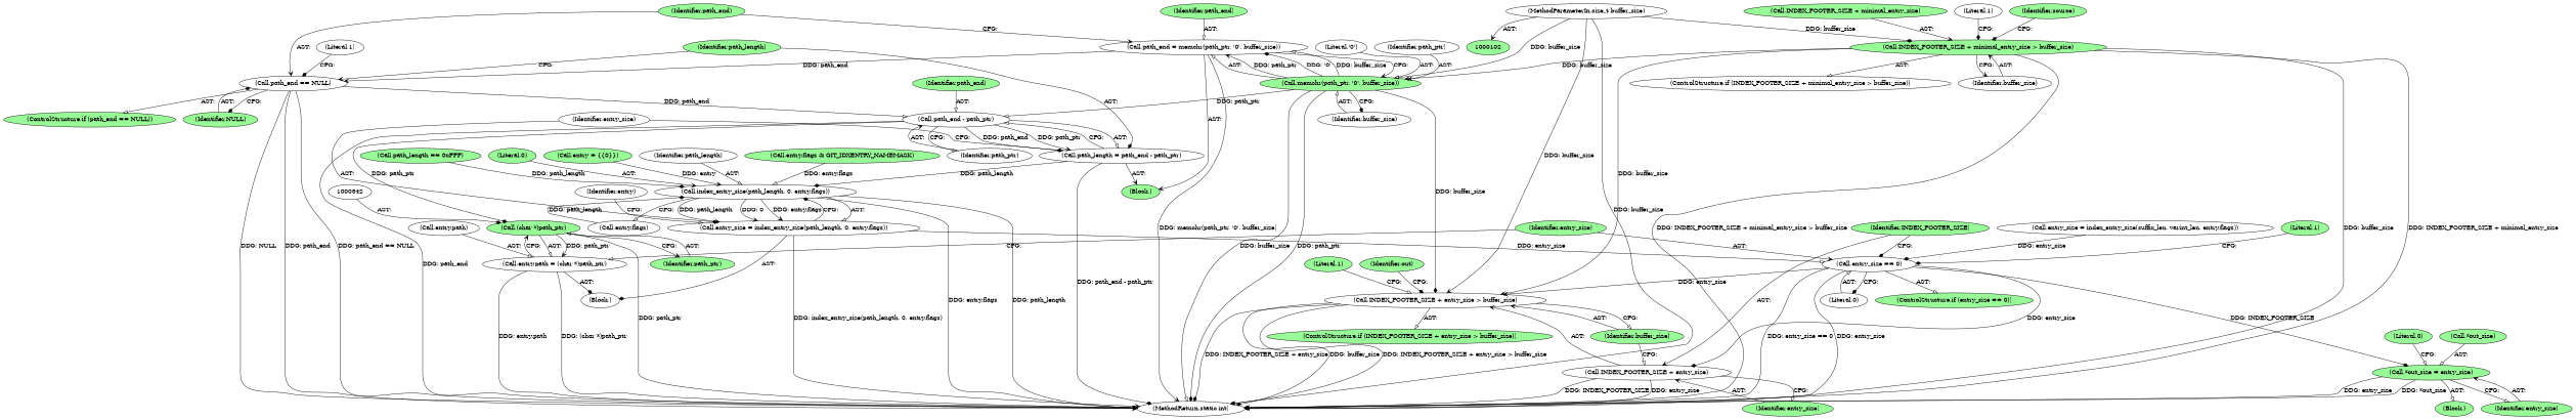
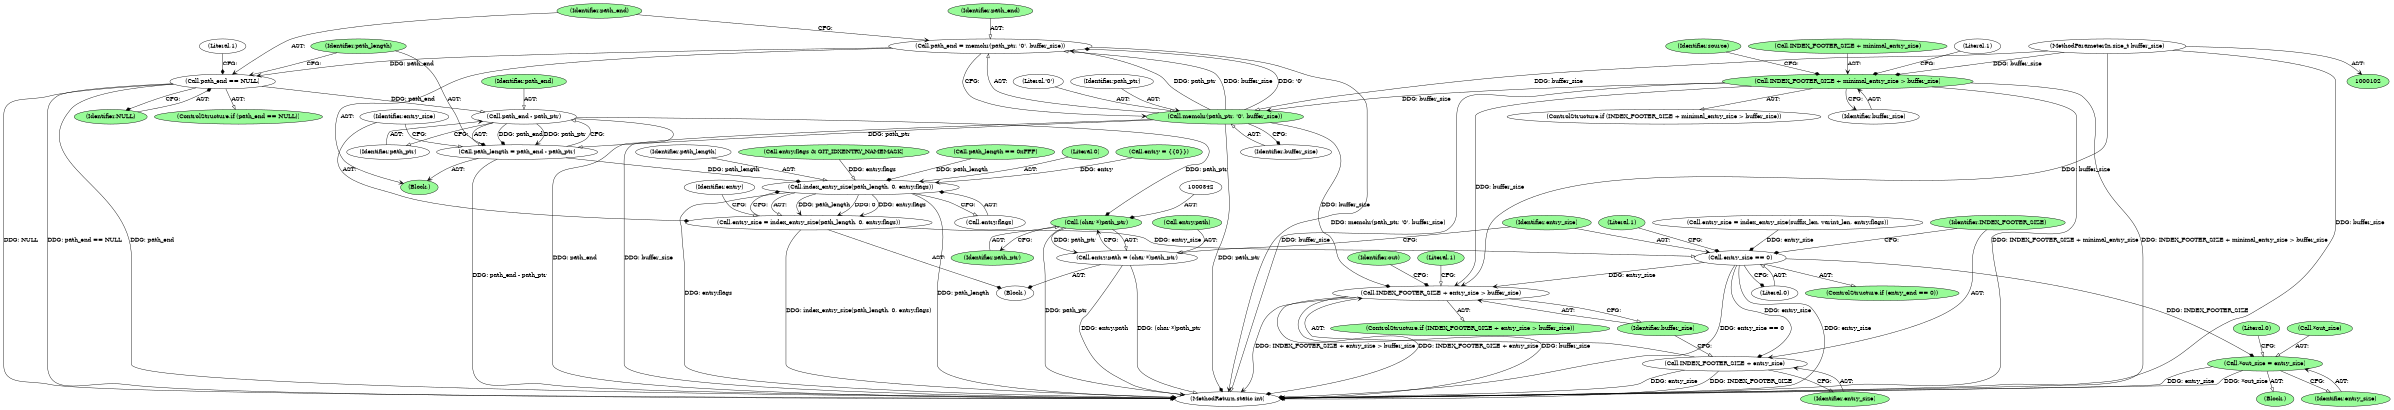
  digraph {
    node [fillcolor=palegreen style=filled]
    edge [arrowhead=onormal]
    n1 [fillcolor=white label="(Call,path_end == NULL)"]
    n2 [fillcolor=white label="(Call,path_end - path_ptr)"]
    n3 [label="(Identifier,NULL)"]
    n4 [label="(ControlStructure,if (path_end == NULL))"]
    n5 [fillcolor=white label="(MethodReturn,static int)"]
    n6 [fillcolor=white label="(Call,path_length = path_end - path_ptr)"]
    n7 [label="(Call,(char *)path_ptr)"]
    n8 [fillcolor=white label="(Identifier,path_ptr)"]
    n9 [fillcolor=white label="(Call,path_end = memchr(path_ptr, '\0', buffer_size))"]
    n10 [label="(Call,memchr(path_ptr, '\0', buffer_size))"]
    n11 [label="(Block,)"]
    n12 [fillcolor=white label="(Call,INDEX_FOOTER_SIZE + entry_size > buffer_size)"]
    n13 [fillcolor=white label="(Identifier,buffer_size)"]
    n14 [label="(Identifier,buffer_size)"]
    n15 [label="(ControlStructure,if (INDEX_FOOTER_SIZE + entry_size > buffer_size))"]
    n16 [label="(Call,INDEX_FOOTER_SIZE + minimal_entry_size > buffer_size)"]
    n17 [fillcolor=white label="(ControlStructure,if (INDEX_FOOTER_SIZE + minimal_entry_size > buffer_size))"]
    n18 [fillcolor=white label="(Identifier,buffer_size)"]
    n19 [fillcolor=white label="(MethodParameterIn,size_t buffer_size)"]
    1000102
    n21 [fillcolor=white label="(Call,index_entry_size(path_length, 0, entry.flags))"]
    n22 [fillcolor=white label="(Call,entry.path = (char *)path_ptr)"]
    n23 [label="(Identifier,path_ptr)"]
    n24 [fillcolor=white label="(Call,entry_size = index_entry_size(path_length, 0, entry.flags))"]
    n25 [fillcolor=white label="(Call,entry.flags)"]
    n26 [fillcolor=white label="(Call,entry_size == 0)"]
    n27 [fillcolor=white label="(Block,)"]
    n28 [fillcolor=white label="(Call,INDEX_FOOTER_SIZE + entry_size)"]
    n29 [label="(Call,*out_size = entry_size)"]
    n30 [fillcolor=white label="(Literal,0)"]
-   n31 [label="(ControlStructure,if (entry_size == 0))"]
+   n31 [label="(ControlStructure,if (entry_end == 0))"]
    n32 [label="(Identifier,entry_size)"]
    n33 [label="(Block,)"]
    n34 [label="(Identifier,entry_size)"]
    n35 [label="(Call,path_length == 0xFFF)"]
    n36 [label="(Literal,0)"]
    n37 [label="(Identifier,entry_size)"]
    n38 [fillcolor=white label="(Literal,'\0')"]
    n39 [label="(Literal,1)"]
    n40 [fillcolor=white label="(Identifier,entry_size)"]
    n41 [label="(Identifier,INDEX_FOOTER_SIZE)"]
    n42 [label="(Identifier,path_length)"]
    n43 [label="(Identifier,path_end)"]
    n44 [fillcolor=white label="(Literal,1)"]
    n45 [label="(Identifier,source)"]
    n46 [label="(Literal,0)"]
    n47 [label="(Call,INDEX_FOOTER_SIZE + minimal_entry_size)"]
    n48 [label="(Literal,1)"]
    n49 [fillcolor=white label="(Literal,1)"]
    n50 [label="(Identifier,out)"]
    n51 [label="(Call,entry = {{0}})"]
    n52 [label="(Identifier,path_end)"]
    n53 [fillcolor=white label="(Identifier,path_length)"]
-   n54 [fillcolor=white label="(Call,entry.path)"]
+   n54 [label="(Call,entry.path)"]
    n55 [label="(Call,*out_size)"]
    n56 [fillcolor=white label="(Call,entry_size = index_entry_size(suffix_len, varint_len, entry.flags))"]
    n57 [fillcolor=white label="(Identifier,path_ptr)"]
    n58 [label="(Identifier,path_end)"]
    n59 [label="(Call,entry.flags & GIT_IDXENTRY_NAMEMASK)"]
    n60 [fillcolor=white label="(Identifier,entry)"]
    1000342 [fillcolor=white]
    n1 -> n2 [label="DDG: path_end"]
    n1 -> n3 [arrowhead=diamond label="CFG: "]
    n1 -> n4 [label="AST: "]
    n1 -> n5 [label="DDG: path_end == NULL"]
    n1 -> n5 [arrowhead=vee label="DDG: path_end"]
    n1 -> n5 [arrowhead=diamond label="DDG: NULL"]
    n2 -> n5 [arrowhead=diamond label="DDG: path_end"]
    n2 -> n6 [label="AST: "]
    n2 -> n6 [arrowhead=diamond label="DDG: path_end"]
    n2 -> n6 [arrowhead=vee label="DDG: path_ptr"]
    n2 -> n7 [arrowhead=diamond label="DDG: path_ptr"]
    n2 -> n8 [label="CFG: "]
    n3 -> n1 [arrowhead=diamond label="AST: "]
    n6 -> n2 [label="CFG: "]
    n6 -> n5 [arrowhead=diamond label="DDG: path_end - path_ptr"]
    n6 -> n11 [arrowhead=vee label="AST: "]
    n6 -> n21 [arrowhead=diamond label="DDG: path_length"]
    n7 -> n5 [label="DDG: path_ptr"]
    n7 -> n22 [label="AST: "]
    n7 -> n22 [arrowhead=vee label="DDG: path_ptr"]
    n7 -> n23 [arrowhead=vee label="CFG: "]
    n8 -> n2 [arrowhead=vee label="AST: "]
    n9 -> n1 [arrowhead=vee label="DDG: path_end"]
    n9 -> n5 [arrowhead=vee label="DDG: memchr(path_ptr, '\0', buffer_size)"]
    n9 -> n10 [arrowhead=vee label="CFG: "]
    n9 -> n11 [arrowhead=vee label="AST: "]
-   n10 -> n2 [label="DDG: path_ptr"]
+   n10 -> n6 [label="DDG: path_ptr"]
    n10 -> n5 [label="DDG: buffer_size"]
    n10 -> n5 [arrowhead=diamond label="DDG: path_ptr"]
    n10 -> n9 [label="AST: "]
    n10 -> n9 [arrowhead=vee label="DDG: path_ptr"]
    n10 -> n9 [arrowhead=diamond label="DDG: '\0'"]
    n10 -> n9 [label="DDG: buffer_size"]
    n10 -> n12 [arrowhead=diamond label="DDG: buffer_size"]
    n10 -> n13 [arrowhead=diamond label="CFG: "]
    n12 -> n5 [arrowhead=diamond label="DDG: INDEX_FOOTER_SIZE + entry_size"]
    n12 -> n5 [arrowhead=diamond label="DDG: buffer_size"]
    n12 -> n5 [arrowhead=vee label="DDG: INDEX_FOOTER_SIZE + entry_size > buffer_size"]
    n12 -> n14 [label="CFG: "]
    n12 -> n15 [label="AST: "]
    n13 -> n10 [label="AST: "]
    n14 -> n12 [arrowhead=vee label="AST: "]
    n14 -> n28 [label="CFG: "]
    n16 -> n5 [arrowhead=diamond label="DDG: INDEX_FOOTER_SIZE + minimal_entry_size > buffer_size"]
    n16 -> n5 [label="DDG: buffer_size"]
    n16 -> n5 [arrowhead=diamond label="DDG: INDEX_FOOTER_SIZE + minimal_entry_size"]
    n16 -> n10 [arrowhead=vee label="DDG: buffer_size"]
    n16 -> n12 [arrowhead=vee label="DDG: buffer_size"]
    n16 -> n17 [label="AST: "]
    n16 -> n18 [arrowhead=vee label="CFG: "]
    n18 -> n16 [arrowhead=vee label="AST: "]
    n19 -> n5 [arrowhead=diamond label="DDG: buffer_size"]
    n19 -> n10 [label="DDG: buffer_size"]
    n19 -> n12 [arrowhead=vee label="DDG: buffer_size"]
    n19 -> n16 [arrowhead=diamond label="DDG: buffer_size"]
    n19 -> 1000102 [arrowhead=vee label="AST: "]
    n21 -> n5 [label="DDG: entry.flags"]
    n21 -> n5 [arrowhead=diamond label="DDG: path_length"]
    n21 -> n24 [label="AST: "]
    n21 -> n24 [arrowhead=vee label="DDG: path_length"]
    n21 -> n24 [arrowhead=vee label="DDG: 0"]
    n21 -> n24 [arrowhead=vee label="DDG: entry.flags"]
    n21 -> n25 [label="CFG: "]
    n22 -> n5 [arrowhead=vee label="DDG: entry.path"]
    n22 -> n5 [label="DDG: (char *)path_ptr"]
    n22 -> n7 [arrowhead=vee label="CFG: "]
    n22 -> n27 [arrowhead=diamond label="AST: "]
    n23 -> n7 [label="AST: "]
    n24 -> n5 [arrowhead=vee label="DDG: index_entry_size(path_length, 0, entry.flags)"]
    n24 -> n21 [arrowhead=diamond label="CFG: "]
    n24 -> n26 [label="DDG: entry_size"]
    n24 -> n27 [arrowhead=diamond label="AST: "]
-   n25 -> n21 [arrowhead=diamond label="DDG: path_length"]
+   n25 -> n21 [arrowhead=diamond label="AST: "]
    n26 -> n5 [arrowhead=diamond label="DDG: entry_size == 0"]
    n26 -> n5 [arrowhead=vee label="DDG: entry_size"]
    n26 -> n12 [arrowhead=vee label="DDG: entry_size"]
    n26 -> n28 [arrowhead=diamond label="DDG: entry_size"]
    n26 -> n29 [arrowhead=diamond label="DDG: INDEX_FOOTER_SIZE"]
    n26 -> n30 [arrowhead=diamond label="CFG: "]
    n26 -> n31 [label="AST: "]
    n28 -> n5 [arrowhead=diamond label="DDG: INDEX_FOOTER_SIZE"]
    n28 -> n5 [label="DDG: entry_size"]
    n28 -> n12 [arrowhead=vee label="AST: "]
    n28 -> n32 [label="CFG: "]
    n29 -> n5 [arrowhead=vee label="DDG: *out_size"]
    n29 -> n5 [arrowhead=vee label="DDG: entry_size"]
    n29 -> n33 [label="AST: "]
    n29 -> n34 [label="CFG: "]
    n30 -> n26 [label="AST: "]
    n32 -> n28 [arrowhead=vee label="AST: "]
    n34 -> n29 [arrowhead=vee label="AST: "]
    n35 -> n21 [arrowhead=diamond label="DDG: path_length"]
    n36 -> n21 [arrowhead=vee label="AST: "]
    n37 -> n22 [label="CFG: "]
    n37 -> n26 [arrowhead=vee label="AST: "]
    n38 -> n10 [label="AST: "]
    n39 -> n12 [label="CFG: "]
    n40 -> n6 [label="CFG: "]
    n40 -> n24 [arrowhead=diamond label="AST: "]
    n41 -> n26 [arrowhead=diamond label="CFG: "]
    n41 -> n28 [arrowhead=vee label="AST: "]
    n42 -> n1 [arrowhead=vee label="CFG: "]
    n42 -> n6 [arrowhead=diamond label="AST: "]
    n43 -> n2 [label="AST: "]
    n44 -> n1 [arrowhead=diamond label="CFG: "]
    n45 -> n16 [arrowhead=diamond label="CFG: "]
    n46 -> n29 [label="CFG: "]
    n47 -> n16 [arrowhead=vee label="AST: "]
    n48 -> n26 [arrowhead=diamond label="CFG: "]
    n49 -> n16 [arrowhead=diamond label="CFG: "]
    n50 -> n12 [arrowhead=diamond label="CFG: "]
    n51 -> n21 [arrowhead=vee label="DDG: entry"]
    n52 -> n1 [arrowhead=vee label="AST: "]
    n52 -> n9 [arrowhead=vee label="CFG: "]
    n53 -> n21 [label="AST: "]
    n54 -> n22 [label="AST: "]
    n55 -> n29 [label="AST: "]
    n56 -> n26 [arrowhead=diamond label="DDG: entry_size"]
    n57 -> n10 [arrowhead=vee label="AST: "]
    n58 -> n9 [label="AST: "]
    n59 -> n21 [label="DDG: entry.flags"]
    n60 -> n24 [label="CFG: "]
    1000342 -> n7 [arrowhead=diamond label="AST: "]
  }
